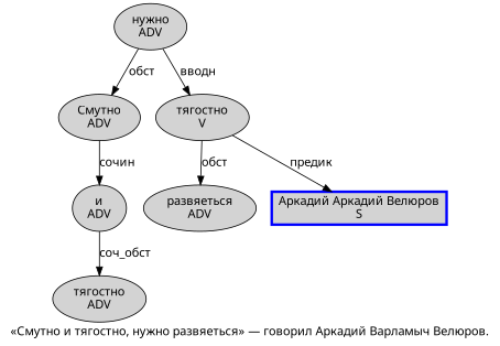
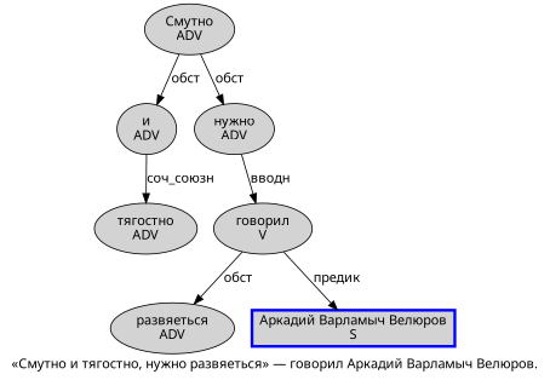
  digraph {
    fontname="Noto Sans"
    label="«Смутно и тягостно, нужно развяеться» — говорил Аркадий Варламыч Велюров."
    node [fillcolor=lightgray fontname="Noto Sans" penwidth=1 shape=ellipse style=filled]
    edge [fontname="Noto Sans"]
    n1 [label="Смутно\nADV"]
    n2 [label="и\nADV"]
    n3 [label="тягостно\nADV"]
    n4 [label="нужно\nADV"]
-   n5 [label="тягостно\nV"]
+   n5 [label="говорил\nV"]
    n6 [label="развяеться\nADV"]
-   n7 [color=blue label="Аркадий Аркадий Велюров\nS" penwidth=3 shape=box]
-   n1 -> n2 [label="сочин"]
-   n2 -> n3 [label="соч_обст"]
-   n4 -> n1 [label="обст"]
+   n7 [color=blue label="Аркадий Варламыч Велюров\nS" penwidth=3 shape=box]
+   n1 -> n2 [label="обст"]
+   n2 -> n3 [label="соч_союзн"]
+   n1 -> n4 [label="обст"]
    n4 -> n5 [label="вводн"]
    n5 -> n6 [label="обст"]
    n5 -> n7 [label="предик"]
  }
